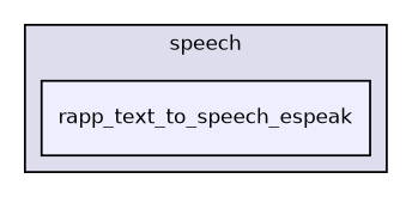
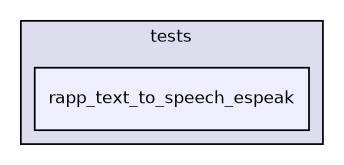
  digraph {
    compound=true
    n1 [fillcolor="#eeeeff" fontname=Helvetica fontsize=10 label=rapp_text_to_speech_espeak pencolor=black shape=box style=filled]
    subgraph cluster_1 {
      bgcolor="#ddddee"
      fontname=Helvetica
      fontsize=10
-     label=speech
+     label=tests
      pencolor=black
      n1
    }
  }
